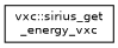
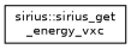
  digraph {
    rankdir=TB
-   n1 [color=black fillcolor=white fontname=Helvetica fontsize=10 height=0.2 label="vxc::sirius_get\l_energy_vxc" shape=record style=filled width=0.4]
+   n1 [color=black fillcolor=white fontname=Helvetica fontsize=10 height=0.2 label="sirius::sirius_get\l_energy_vxc" shape=record style=filled width=0.4]
  }
